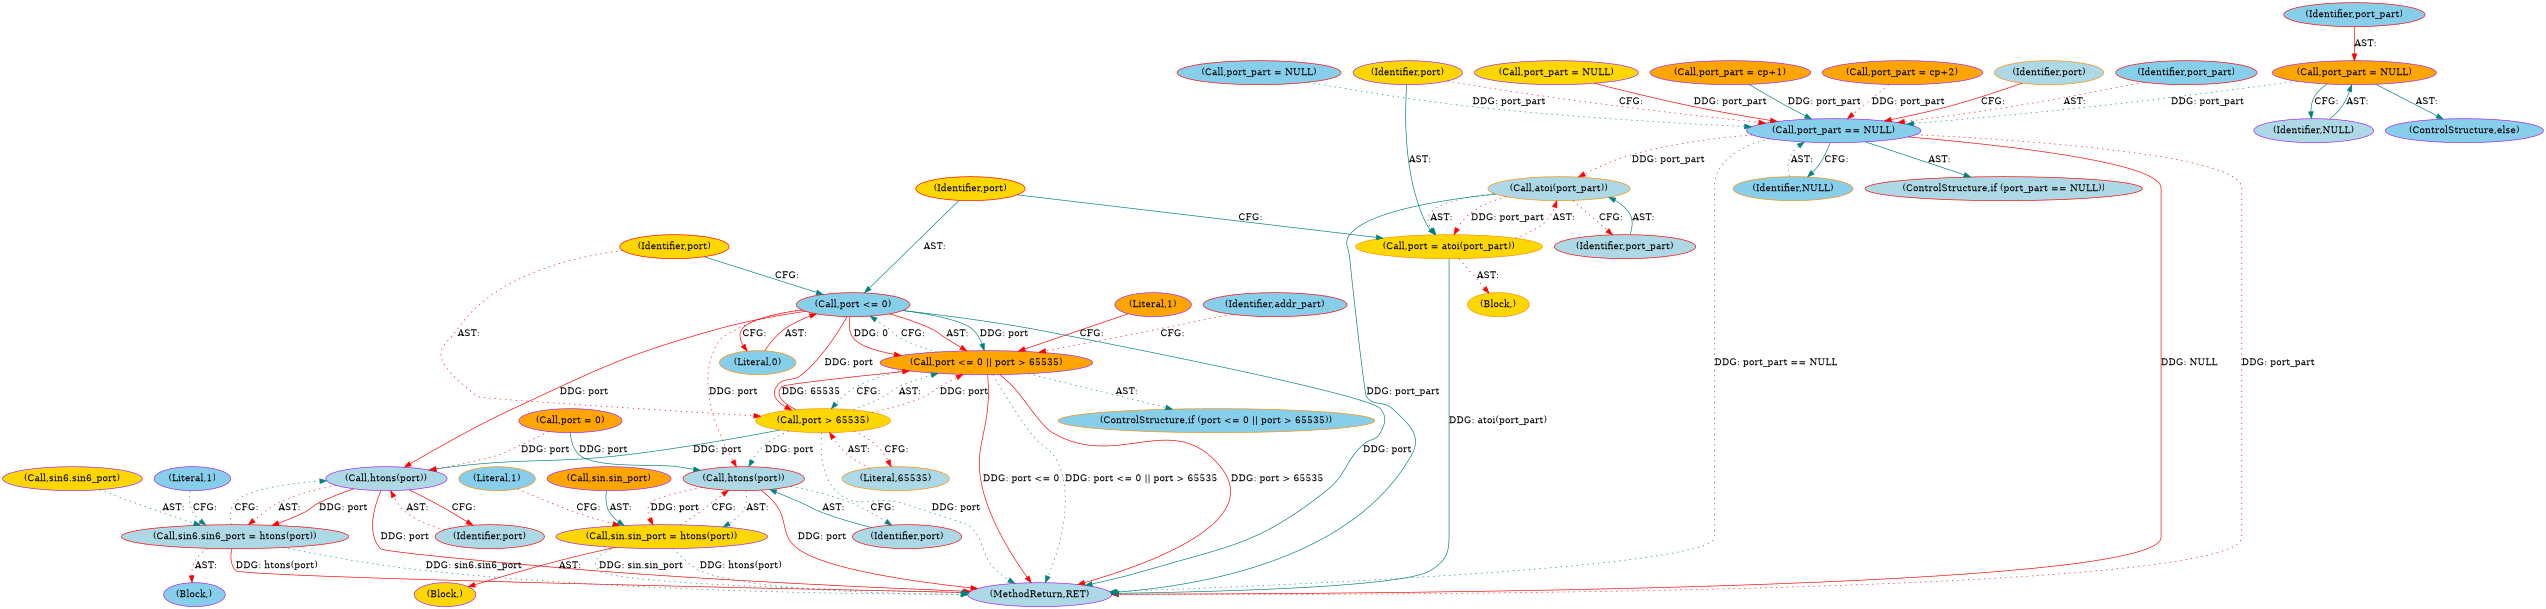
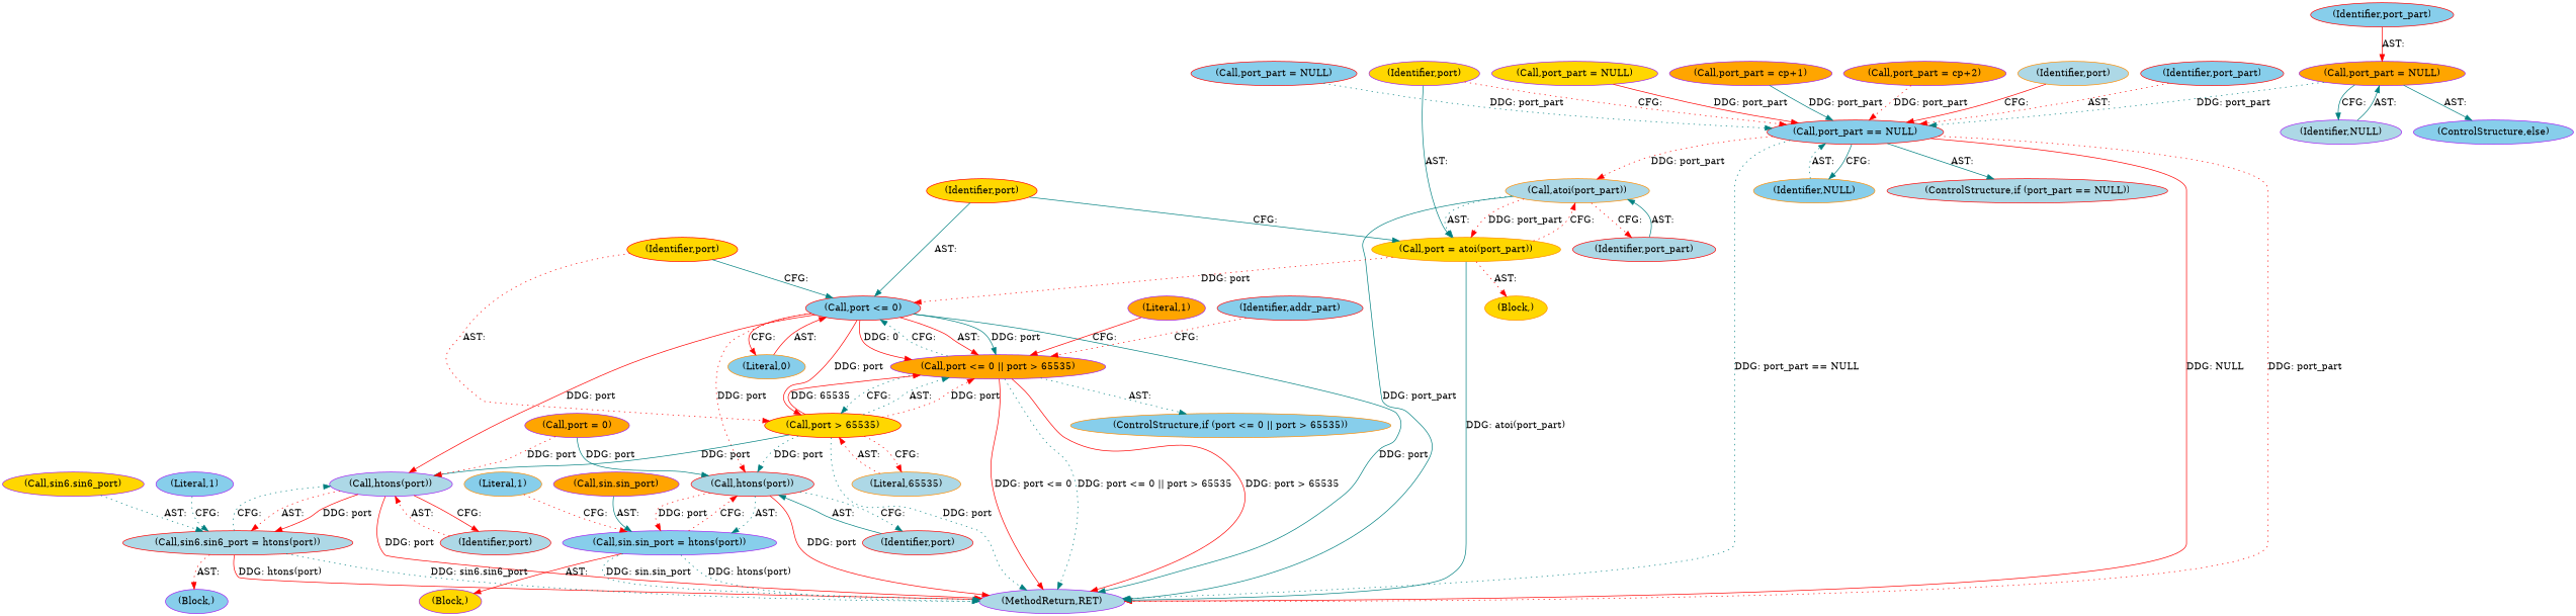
  digraph {
    node [color=purple fillcolor=skyblue style=filled]
    edge [color=red style=dotted]
    n1 [fillcolor=orange label="(Call,port_part = NULL)"]
-   n2 [label="(Call,port_part == NULL)"]
+   n2 [color=red label="(Call,port_part == NULL)"]
    n3 [fillcolor=lightblue label="(Identifier,NULL)"]
    n4 [label="(ControlStructure,else)"]
    n5 [color=darkorange fillcolor=lightblue label="(Call,atoi(port_part))"]
    n6 [color=darkorange label="(Identifier,NULL)"]
    n7 [fillcolor=lightblue label="(MethodReturn,RET)"]
    n8 [color=red fillcolor=lightblue label="(ControlStructure,if (port_part == NULL))"]
    n9 [color=darkorange fillcolor=gold label="(Call,port = atoi(port_part))"]
    n10 [color=red fillcolor=lightblue label="(Identifier,port_part)"]
    n11 [color=red label="(Call,port <= 0)"]
    n12 [color=darkorange fillcolor=gold label="(Block,)"]
    n13 [fillcolor=orange label="(Call,port <= 0 || port > 65535)"]
-   n14 [color=darkorange fillcolor=gold label="(Call,port > 65535)"]
+   n14 [color=red fillcolor=gold label="(Call,port > 65535)"]
    n15 [fillcolor=lightblue label="(Call,htons(port))"]
    n16 [color=red fillcolor=lightblue label="(Call,htons(port))"]
    n17 [color=darkorange label="(Literal,0)"]
    n18 [color=darkorange label="(ControlStructure,if (port <= 0 || port > 65535))"]
    n19 [color=darkorange fillcolor=lightblue label="(Literal,65535)"]
    n20 [color=red fillcolor=lightblue label="(Call,sin6.sin6_port = htons(port))"]
    n21 [color=red fillcolor=lightblue label="(Identifier,port)"]
-   n22 [fillcolor=gold label="(Call,sin.sin_port = htons(port))"]
+   n22 [label="(Call,sin.sin_port = htons(port))"]
    n23 [color=red fillcolor=lightblue label="(Identifier,port)"]
    n24 [label="(Block,)"]
    n25 [fillcolor=gold label="(Block,)"]
    n26 [fillcolor=orange label="(Call,port_part = cp+2)"]
    n27 [fillcolor=gold label="(Call,sin6.sin6_port)"]
    n28 [fillcolor=orange label="(Call,port = 0)"]
    n29 [color=darkorange fillcolor=lightblue label="(Identifier,port)"]
    n30 [color=darkorange label="(Literal,1)"]
    n31 [fillcolor=orange label="(Call,sin.sin_port)"]
    n32 [color=red fillcolor=gold label="(Identifier,port)"]
    n33 [color=red label="(Identifier,port_part)"]
    n34 [color=red label="(Identifier,port_part)"]
    n35 [color=red label="(Identifier,addr_part)"]
    n36 [color=red label="(Call,port_part = NULL)"]
    n37 [fillcolor=gold label="(Call,port_part = NULL)"]
    n38 [fillcolor=orange label="(Literal,1)"]
    n39 [color=red fillcolor=gold label="(Identifier,port)"]
    n40 [label="(Literal,1)"]
    n41 [fillcolor=gold label="(Identifier,port)"]
    n42 [fillcolor=orange label="(Call,port_part = cp+1)"]
    n1 -> n2 [color=teal label="DDG: port_part"]
    n1 -> n3 [color=teal label="CFG: " style=solid]
    n1 -> n4 [color=teal label="AST: " style=solid]
    n2 -> n5 [label="DDG: port_part"]
    n2 -> n6 [color=teal label="CFG: " style=solid]
    n2 -> n7 [color=teal label="DDG: port_part == NULL"]
    n2 -> n7 [label="DDG: NULL" style=solid]
    n2 -> n7 [label="DDG: port_part"]
    n2 -> n8 [color=teal label="AST: " style=solid]
    n3 -> n1 [color=teal label="AST: " style=solid]
    n5 -> n7 [color=teal label="DDG: port_part" style=solid]
    n5 -> n9 [color=teal label="AST: "]
    n5 -> n9 [label="DDG: port_part"]
    n5 -> n10 [label="CFG: "]
    n6 -> n2 [color=teal label="AST: "]
-   n9 -> n5 [label="AST: "]
+   n9 -> n5 [label="CFG: "]
    n9 -> n7 [color=teal label="DDG: atoi(port_part)" style=solid]
+   n9 -> n11 [label="DDG: port"]
    n9 -> n12 [label="AST: "]
    n10 -> n5 [color=teal label="AST: " style=solid]
    n11 -> n7 [color=teal label="DDG: port" style=solid]
    n11 -> n13 [label="AST: " style=solid]
    n11 -> n13 [color=teal label="DDG: port" style=solid]
    n11 -> n13 [label="DDG: 0" style=solid]
    n11 -> n14 [label="DDG: port" style=solid]
    n11 -> n15 [label="DDG: port" style=solid]
    n11 -> n16 [label="DDG: port"]
    n11 -> n17 [label="CFG: " style=solid]
    n13 -> n7 [label="DDG: port <= 0" style=solid]
    n13 -> n7 [color=teal label="DDG: port <= 0 || port > 65535"]
    n13 -> n7 [label="DDG: port > 65535" style=solid]
    n13 -> n11 [color=teal label="CFG: "]
    n13 -> n14 [color=teal label="CFG: "]
    n13 -> n18 [color=teal label="AST: "]
    n14 -> n7 [color=teal label="DDG: port"]
    n14 -> n13 [color=teal label="AST: "]
    n14 -> n13 [label="DDG: port"]
    n14 -> n13 [label="DDG: 65535" style=solid]
    n14 -> n15 [color=teal label="DDG: port" style=solid]
    n14 -> n16 [color=teal label="DDG: port"]
    n14 -> n19 [label="CFG: "]
    n15 -> n7 [label="DDG: port" style=solid]
    n15 -> n20 [label="AST: "]
    n15 -> n20 [label="DDG: port" style=solid]
    n15 -> n21 [label="CFG: " style=solid]
    n16 -> n7 [label="DDG: port" style=solid]
    n16 -> n22 [color=teal label="AST: "]
    n16 -> n22 [label="DDG: port"]
    n16 -> n23 [color=teal label="CFG: "]
    n17 -> n11 [label="AST: " style=solid]
    n19 -> n14 [label="AST: "]
    n20 -> n7 [label="DDG: htons(port)" style=solid]
    n20 -> n7 [color=teal label="DDG: sin6.sin6_port"]
    n20 -> n15 [color=teal label="CFG: "]
    n20 -> n24 [label="AST: "]
    n21 -> n15 [label="AST: "]
    n22 -> n7 [color=teal label="DDG: htons(port)"]
    n22 -> n7 [color=teal label="DDG: sin.sin_port"]
    n22 -> n16 [label="CFG: "]
    n22 -> n25 [label="AST: " style=solid]
    n23 -> n16 [color=teal label="AST: " style=solid]
    n26 -> n2 [label="DDG: port_part"]
    n27 -> n20 [color=teal label="AST: "]
    n28 -> n15 [label="DDG: port"]
    n28 -> n16 [color=teal label="DDG: port" style=solid]
    n29 -> n2 [label="CFG: " style=solid]
    n30 -> n22 [label="CFG: "]
    n31 -> n22 [color=teal label="AST: " style=solid]
    n32 -> n11 [color=teal label="CFG: " style=solid]
    n32 -> n14 [label="AST: "]
    n33 -> n1 [label="AST: " style=solid]
    n34 -> n2 [label="AST: "]
    n35 -> n13 [label="CFG: "]
    n36 -> n2 [color=teal label="DDG: port_part"]
    n37 -> n2 [label="DDG: port_part" style=solid]
    n38 -> n13 [label="CFG: " style=solid]
    n39 -> n9 [color=teal label="CFG: " style=solid]
    n39 -> n11 [color=teal label="AST: " style=solid]
    n40 -> n20 [color=teal label="CFG: "]
    n41 -> n2 [label="CFG: "]
    n41 -> n9 [color=teal label="AST: " style=solid]
    n42 -> n2 [color=teal label="DDG: port_part" style=solid]
  }
